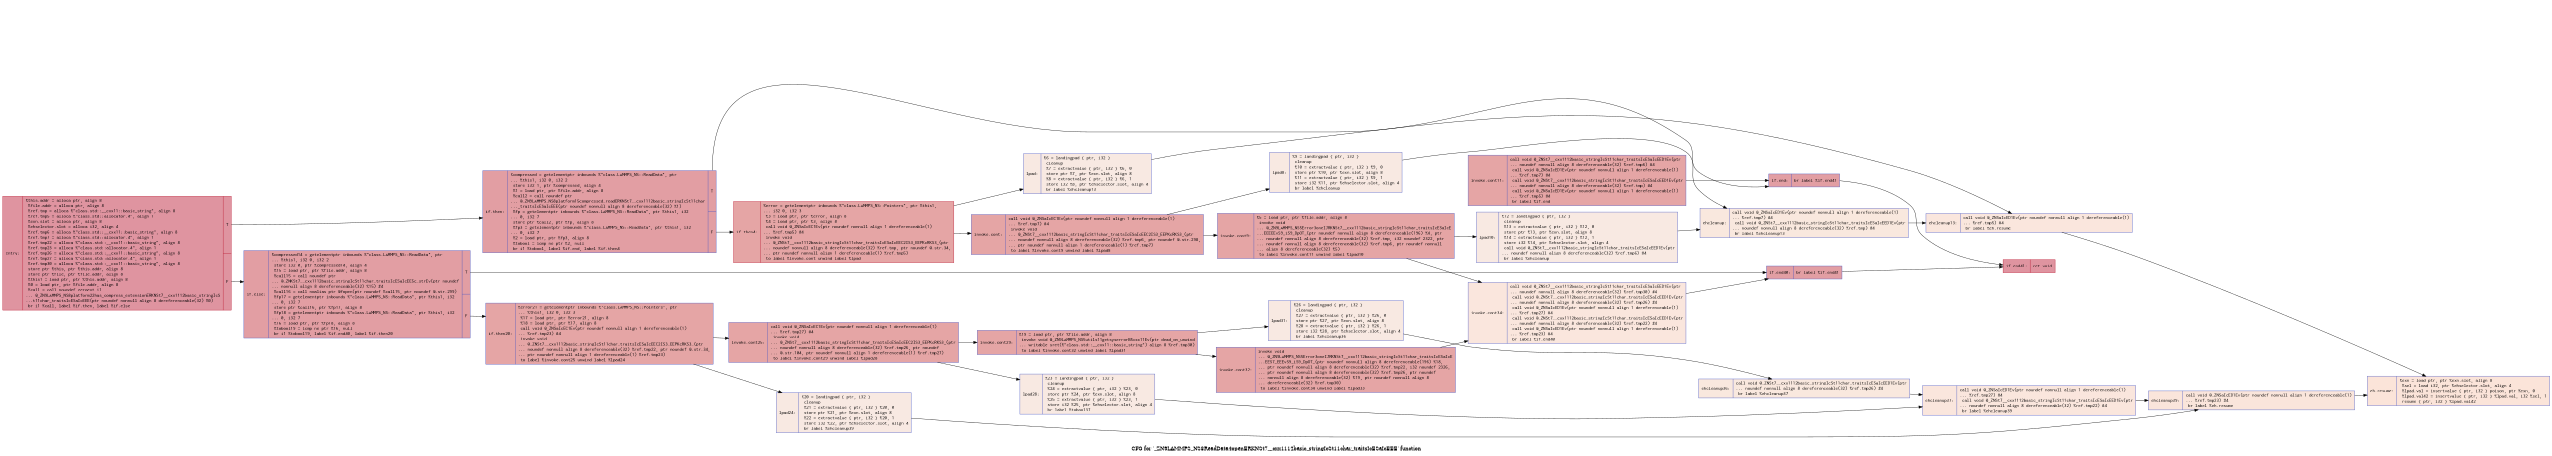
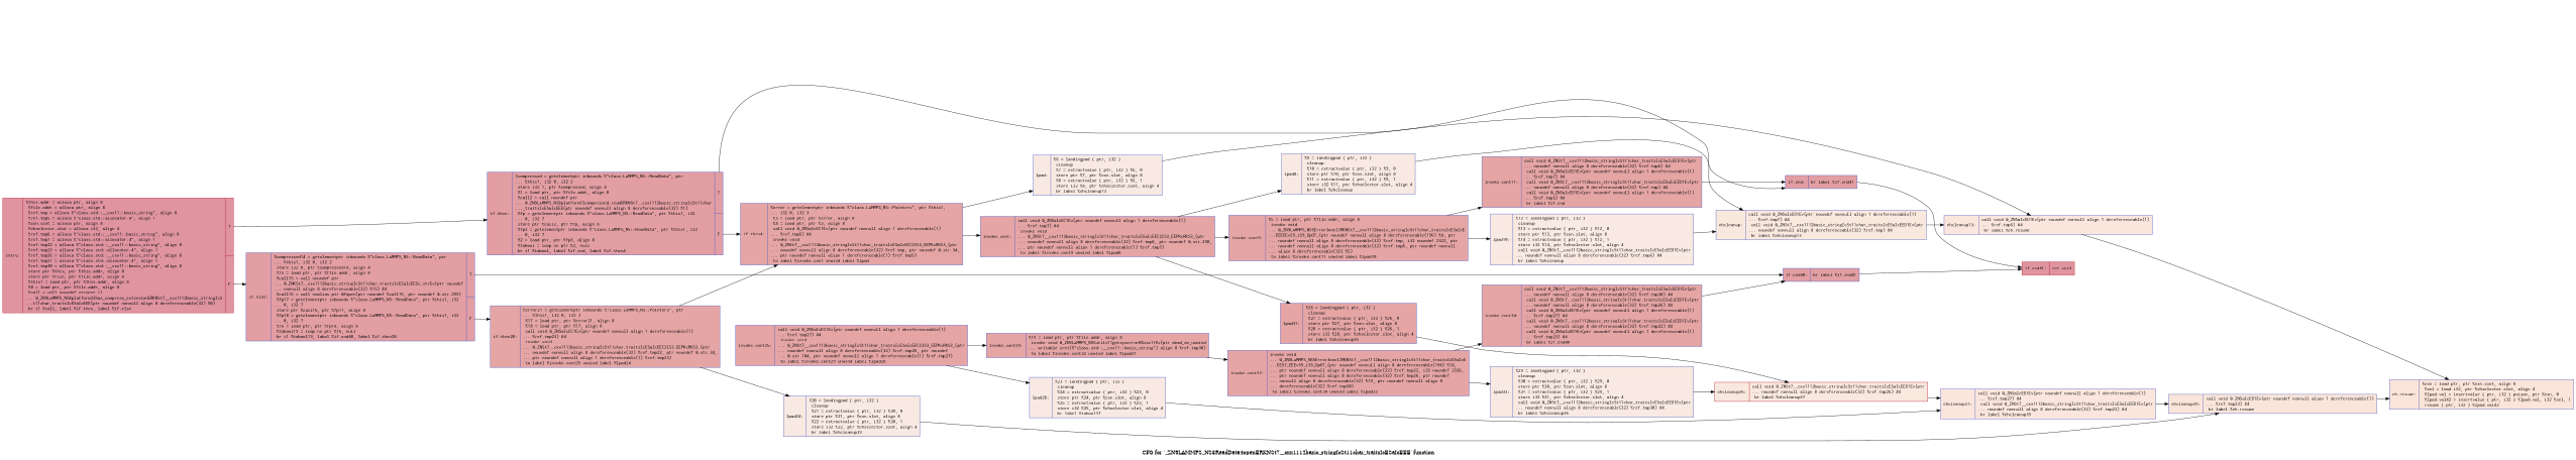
  digraph {
    label="CFG for '_ZN9LAMMPS_NS8ReadData4openERKNSt7__cxx1112basic_stringIcSt11char_traitsIcESaIcEEE' function"
    rankdir=LR
    node [color="#3d50c3ff" fillcolor="#c5333470" fontname=Courier shape=record style=filled]
    n1 [color="#b70d28ff" fillcolor="#b70d2870" label="{entry:\l|  %this.addr = alloca ptr, align 8\l  %file.addr = alloca ptr, align 8\l  %ref.tmp = alloca %\"class.std::__cxx11::basic_string\", align 8\l  %ref.tmp5 = alloca %\"class.std::allocator.4\", align 1\l  %exn.slot = alloca ptr, align 8\l  %ehselector.slot = alloca i32, align 4\l  %ref.tmp6 = alloca %\"class.std::__cxx11::basic_string\", align 8\l  %ref.tmp7 = alloca %\"class.std::allocator.4\", align 1\l  %ref.tmp22 = alloca %\"class.std::__cxx11::basic_string\", align 8\l  %ref.tmp23 = alloca %\"class.std::allocator.4\", align 1\l  %ref.tmp26 = alloca %\"class.std::__cxx11::basic_string\", align 8\l  %ref.tmp27 = alloca %\"class.std::allocator.4\", align 1\l  %ref.tmp30 = alloca %\"class.std::__cxx11::basic_string\", align 8\l  store ptr %this, ptr %this.addr, align 8\l  store ptr %file, ptr %file.addr, align 8\l  %this1 = load ptr, ptr %this.addr, align 8\l  %0 = load ptr, ptr %file.addr, align 8\l  %call = call noundef zeroext i1\l... @_ZN9LAMMPS_NS8platform22has_compress_extensionERKNSt7__cxx1112basic_stringIcS\l...t11char_traitsIcESaIcEEE(ptr noundef nonnull align 8 dereferenceable(32) %0)\l  br i1 %call, label %if.then, label %if.else\l|{<s0>T|<s1>F}}"]
    n2 [fillcolor="#be242e70" label="{if.then:\l|  %compressed = getelementptr inbounds %\"class.LAMMPS_NS::ReadData\", ptr\l... %this1, i32 0, i32 2\l  store i32 1, ptr %compressed, align 4\l  %1 = load ptr, ptr %file.addr, align 8\l  %call2 = call noundef ptr\l... @_ZN9LAMMPS_NS8platform15compressed_readERKNSt7__cxx1112basic_stringIcSt11char\l..._traitsIcESaIcEEE(ptr noundef nonnull align 8 dereferenceable(32) %1)\l  %fp = getelementptr inbounds %\"class.LAMMPS_NS::ReadData\", ptr %this1, i32\l... 0, i32 7\l  store ptr %call2, ptr %fp, align 8\l  %fp3 = getelementptr inbounds %\"class.LAMMPS_NS::ReadData\", ptr %this1, i32\l... 0, i32 7\l  %2 = load ptr, ptr %fp3, align 8\l  %tobool = icmp ne ptr %2, null\l  br i1 %tobool, label %if.end, label %if.then4\l|{<s0>T|<s1>F}}"]
    n3 [fillcolor="#be242e70" label="{if.else:\l|  %compressed14 = getelementptr inbounds %\"class.LAMMPS_NS::ReadData\", ptr\l... %this1, i32 0, i32 2\l  store i32 0, ptr %compressed14, align 4\l  %15 = load ptr, ptr %file.addr, align 8\l  %call15 = call noundef ptr\l... @_ZNKSt7__cxx1112basic_stringIcSt11char_traitsIcESaIcEE5c_strEv(ptr noundef\l... nonnull align 8 dereferenceable(32) %15) #4\l  %call16 = call noalias ptr @fopen(ptr noundef %call15, ptr noundef @.str.299)\l  %fp17 = getelementptr inbounds %\"class.LAMMPS_NS::ReadData\", ptr %this1, i32\l... 0, i32 7\l  store ptr %call16, ptr %fp17, align 8\l  %fp18 = getelementptr inbounds %\"class.LAMMPS_NS::ReadData\", ptr %this1, i32\l... 0, i32 7\l  %16 = load ptr, ptr %fp18, align 8\l  %tobool19 = icmp ne ptr %16, null\l  br i1 %tobool19, label %if.end40, label %if.then20\l|{<s0>T|<s1>F}}"]
    n4 [fillcolor="#be242e70" label="{if.end:\l|  br label %if.end41\l}"]
-   n5 [color="#b70d28ff" label="{if.then4:\l|  %error = getelementptr inbounds %\"class.LAMMPS_NS::Pointers\", ptr %this1,\l... i32 0, i32 3\l  %3 = load ptr, ptr %error, align 8\l  %4 = load ptr, ptr %3, align 8\l  call void @_ZNSaIcEC1Ev(ptr noundef nonnull align 1 dereferenceable(1)\l... %ref.tmp5) #4\l  invoke void\l... @_ZNSt7__cxx1112basic_stringIcSt11char_traitsIcESaIcEEC2IS3_EEPKcRKS3_(ptr\l... noundef nonnull align 8 dereferenceable(32) %ref.tmp, ptr noundef @.str.34,\l... ptr noundef nonnull align 1 dereferenceable(1) %ref.tmp5)\l          to label %invoke.cont unwind label %lpad\l}"]
+   n5 [label="{if.then4:\l|  %error = getelementptr inbounds %\"class.LAMMPS_NS::Pointers\", ptr %this1,\l... i32 0, i32 3\l  %3 = load ptr, ptr %error, align 8\l  %4 = load ptr, ptr %3, align 8\l  call void @_ZNSaIcEC1Ev(ptr noundef nonnull align 1 dereferenceable(1)\l... %ref.tmp5) #4\l  invoke void\l... @_ZNSt7__cxx1112basic_stringIcSt11char_traitsIcESaIcEEC2IS3_EEPKcRKS3_(ptr\l... noundef nonnull align 8 dereferenceable(32) %ref.tmp, ptr noundef @.str.34,\l... ptr noundef nonnull align 1 dereferenceable(1) %ref.tmp5)\l          to label %invoke.cont unwind label %lpad\l}"]
    n6 [fillcolor="#be242e70" label="{if.end40:\l|  br label %if.end41\l}"]
    n7 [label="{if.then20:\l|  %error21 = getelementptr inbounds %\"class.LAMMPS_NS::Pointers\", ptr\l... %this1, i32 0, i32 3\l  %17 = load ptr, ptr %error21, align 8\l  %18 = load ptr, ptr %17, align 8\l  call void @_ZNSaIcEC1Ev(ptr noundef nonnull align 1 dereferenceable(1)\l... %ref.tmp23) #4\l  invoke void\l... @_ZNSt7__cxx1112basic_stringIcSt11char_traitsIcESaIcEEC2IS3_EEPKcRKS3_(ptr\l... noundef nonnull align 8 dereferenceable(32) %ref.tmp22, ptr noundef @.str.34,\l... ptr noundef nonnull align 1 dereferenceable(1) %ref.tmp23)\l          to label %invoke.cont25 unwind label %lpad24\l}"]
    n8 [color="#b70d28ff" fillcolor="#b70d2870" label="{if.end41:\l|  ret void\l}"]
    n9 [label="{invoke.cont:\l|  call void @_ZNSaIcEC1Ev(ptr noundef nonnull align 1 dereferenceable(1)\l... %ref.tmp7) #4\l  invoke void\l... @_ZNSt7__cxx1112basic_stringIcSt11char_traitsIcESaIcEEC2IS3_EEPKcRKS3_(ptr\l... noundef nonnull align 8 dereferenceable(32) %ref.tmp6, ptr noundef @.str.298,\l... ptr noundef nonnull align 1 dereferenceable(1) %ref.tmp7)\l          to label %invoke.cont9 unwind label %lpad8\l}"]
    n10 [fillcolor="#efcebd70" label="{lpad:\l|  %6 = landingpad \{ ptr, i32 \}\l          cleanup\l  %7 = extractvalue \{ ptr, i32 \} %6, 0\l  store ptr %7, ptr %exn.slot, align 8\l  %8 = extractvalue \{ ptr, i32 \} %6, 1\l  store i32 %8, ptr %ehselector.slot, align 4\l  br label %ehcleanup13\l}"]
    n11 [label="{invoke.cont25:\l|  call void @_ZNSaIcEC1Ev(ptr noundef nonnull align 1 dereferenceable(1)\l... %ref.tmp27) #4\l  invoke void\l... @_ZNSt7__cxx1112basic_stringIcSt11char_traitsIcESaIcEEC2IS3_EEPKcRKS3_(ptr\l... noundef nonnull align 8 dereferenceable(32) %ref.tmp26, ptr noundef\l... @.str.104, ptr noundef nonnull align 1 dereferenceable(1) %ref.tmp27)\l          to label %invoke.cont29 unwind label %lpad28\l}"]
    n12 [fillcolor="#efcebd70" label="{lpad24:\l|  %20 = landingpad \{ ptr, i32 \}\l          cleanup\l  %21 = extractvalue \{ ptr, i32 \} %20, 0\l  store ptr %21, ptr %exn.slot, align 8\l  %22 = extractvalue \{ ptr, i32 \} %20, 1\l  store i32 %22, ptr %ehselector.slot, align 4\l  br label %ehcleanup39\l}"]
    n13 [label="{invoke.cont9:\l|  %5 = load ptr, ptr %file.addr, align 8\l  invoke void\l... @_ZN9LAMMPS_NS5Error3oneIJRKNSt7__cxx1112basic_stringIcSt11char_traitsIcESaIcE\l...EEEEEvS9_iS9_DpOT_(ptr noundef nonnull align 8 dereferenceable(196) %4, ptr\l... noundef nonnull align 8 dereferenceable(32) %ref.tmp, i32 noundef 2322, ptr\l... noundef nonnull align 8 dereferenceable(32) %ref.tmp6, ptr noundef nonnull\l... align 8 dereferenceable(32) %5)\l          to label %invoke.cont11 unwind label %lpad10\l}"]
    n14 [fillcolor="#efcebd70" label="{lpad8:\l|  %9 = landingpad \{ ptr, i32 \}\l          cleanup\l  %10 = extractvalue \{ ptr, i32 \} %9, 0\l  store ptr %10, ptr %exn.slot, align 8\l  %11 = extractvalue \{ ptr, i32 \} %9, 1\l  store i32 %11, ptr %ehselector.slot, align 4\l  br label %ehcleanup\l}"]
    n15 [fillcolor="#f3c7b170" label="{ehcleanup13:\l|  call void @_ZNSaIcED1Ev(ptr noundef nonnull align 1 dereferenceable(1)\l... %ref.tmp5) #4\l  br label %eh.resume\l}"]
    n16 [label="{invoke.cont11:\l|  call void @_ZNSt7__cxx1112basic_stringIcSt11char_traitsIcESaIcEED1Ev(ptr\l... noundef nonnull align 8 dereferenceable(32) %ref.tmp6) #4\l  call void @_ZNSaIcED1Ev(ptr noundef nonnull align 1 dereferenceable(1)\l... %ref.tmp7) #4\l  call void @_ZNSt7__cxx1112basic_stringIcSt11char_traitsIcESaIcEED1Ev(ptr\l... noundef nonnull align 8 dereferenceable(32) %ref.tmp) #4\l  call void @_ZNSaIcED1Ev(ptr noundef nonnull align 1 dereferenceable(1)\l... %ref.tmp5) #4\l  br label %if.end\l}"]
    n17 [fillcolor="#efcebd70" label="{lpad10:\l|  %12 = landingpad \{ ptr, i32 \}\l          cleanup\l  %13 = extractvalue \{ ptr, i32 \} %12, 0\l  store ptr %13, ptr %exn.slot, align 8\l  %14 = extractvalue \{ ptr, i32 \} %12, 1\l  store i32 %14, ptr %ehselector.slot, align 4\l  call void @_ZNSt7__cxx1112basic_stringIcSt11char_traitsIcESaIcEED1Ev(ptr\l... noundef nonnull align 8 dereferenceable(32) %ref.tmp6) #4\l  br label %ehcleanup\l}"]
    n18 [fillcolor="#f2cab570" label="{ehcleanup:\l|  call void @_ZNSaIcED1Ev(ptr noundef nonnull align 1 dereferenceable(1)\l... %ref.tmp7) #4\l  call void @_ZNSt7__cxx1112basic_stringIcSt11char_traitsIcESaIcEED1Ev(ptr\l... noundef nonnull align 8 dereferenceable(32) %ref.tmp) #4\l  br label %ehcleanup13\l}"]
    n19 [fillcolor="#f5c1a970" label="{eh.resume:\l|  %exn = load ptr, ptr %exn.slot, align 8\l  %sel = load i32, ptr %ehselector.slot, align 4\l  %lpad.val = insertvalue \{ ptr, i32 \} poison, ptr %exn, 0\l  %lpad.val42 = insertvalue \{ ptr, i32 \} %lpad.val, i32 %sel, 1\l  resume \{ ptr, i32 \} %lpad.val42\l}"]
    n20 [label="{invoke.cont29:\l|  %19 = load ptr, ptr %file.addr, align 8\l  invoke void @_ZN9LAMMPS_NS5utils11getsyserrorB5cxx11Ev(ptr dead_on_unwind\l... writable sret(%\"class.std::__cxx11::basic_string\") align 8 %ref.tmp30)\l          to label %invoke.cont32 unwind label %lpad31\l}"]
    n21 [fillcolor="#efcebd70" label="{lpad28:\l|  %23 = landingpad \{ ptr, i32 \}\l          cleanup\l  %24 = extractvalue \{ ptr, i32 \} %23, 0\l  store ptr %24, ptr %exn.slot, align 8\l  %25 = extractvalue \{ ptr, i32 \} %23, 1\l  store i32 %25, ptr %ehselector.slot, align 4\l  br label %tobool37\l}"]
    n22 [fillcolor="#f4c5ad70" label="{ehcleanup39:\l|  call void @_ZNSaIcED1Ev(ptr noundef nonnull align 1 dereferenceable(1)\l... %ref.tmp23) #4\l  br label %eh.resume\l}"]
    n23 [label="{invoke.cont32:\l|  invoke void\l... @_ZN9LAMMPS_NS5Error3oneIJRKNSt7__cxx1112basic_stringIcSt11char_traitsIcESaIcE\l...EES7_EEEvS9_iS9_DpOT_(ptr noundef nonnull align 8 dereferenceable(196) %18,\l... ptr noundef nonnull align 8 dereferenceable(32) %ref.tmp22, i32 noundef 2326,\l... ptr noundef nonnull align 8 dereferenceable(32) %ref.tmp26, ptr noundef\l... nonnull align 8 dereferenceable(32) %19, ptr noundef nonnull align 8\l... dereferenceable(32) %ref.tmp30)\l          to label %invoke.cont34 unwind label %lpad33\l}"]
-   n24 [fillcolor="#efcebd70" label="{lpad31:\l|  %26 = landingpad \{ ptr, i32 \}\l          cleanup\l  %27 = extractvalue \{ ptr, i32 \} %26, 0\l  store ptr %27, ptr %exn.slot, align 8\l  %28 = extractvalue \{ ptr, i32 \} %26, 1\l  store i32 %28, ptr %ehselector.slot, align 4\l  br label %ehcleanup36\l}"]
+   n24 [label="{lpad31:\l|  %26 = landingpad \{ ptr, i32 \}\l          cleanup\l  %27 = extractvalue \{ ptr, i32 \} %26, 0\l  store ptr %27, ptr %exn.slot, align 8\l  %28 = extractvalue \{ ptr, i32 \} %26, 1\l  store i32 %28, ptr %ehselector.slot, align 4\l  br label %ehcleanup36\l}"]
    n25 [fillcolor="#f3c7b170" label="{ehcleanup37:\l|  call void @_ZNSaIcED1Ev(ptr noundef nonnull align 1 dereferenceable(1)\l... %ref.tmp27) #4\l  call void @_ZNSt7__cxx1112basic_stringIcSt11char_traitsIcESaIcEED1Ev(ptr\l... noundef nonnull align 8 dereferenceable(32) %ref.tmp22) #4\l  br label %ehcleanup39\l}"]
-   n26 [fillcolor="#f3c7b170" label="{invoke.cont34:\l|  call void @_ZNSt7__cxx1112basic_stringIcSt11char_traitsIcESaIcEED1Ev(ptr\l... noundef nonnull align 8 dereferenceable(32) %ref.tmp30) #4\l  call void @_ZNSt7__cxx1112basic_stringIcSt11char_traitsIcESaIcEED1Ev(ptr\l... noundef nonnull align 8 dereferenceable(32) %ref.tmp26) #4\l  call void @_ZNSaIcED1Ev(ptr noundef nonnull align 1 dereferenceable(1)\l... %ref.tmp27) #4\l  call void @_ZNSt7__cxx1112basic_stringIcSt11char_traitsIcESaIcEED1Ev(ptr\l... noundef nonnull align 8 dereferenceable(32) %ref.tmp22) #4\l  call void @_ZNSaIcED1Ev(ptr noundef nonnull align 1 dereferenceable(1)\l... %ref.tmp23) #4\l  br label %if.end40\l}"]
-   n28 [fillcolor="#f2cab570" label="{ehcleanup36:\l|  call void @_ZNSt7__cxx1112basic_stringIcSt11char_traitsIcESaIcEED1Ev(ptr\l... noundef nonnull align 8 dereferenceable(32) %ref.tmp26) #4\l  br label %ehcleanup37\l}"]
+   n26 [label="{invoke.cont34:\l|  call void @_ZNSt7__cxx1112basic_stringIcSt11char_traitsIcESaIcEED1Ev(ptr\l... noundef nonnull align 8 dereferenceable(32) %ref.tmp30) #4\l  call void @_ZNSt7__cxx1112basic_stringIcSt11char_traitsIcESaIcEED1Ev(ptr\l... noundef nonnull align 8 dereferenceable(32) %ref.tmp26) #4\l  call void @_ZNSaIcED1Ev(ptr noundef nonnull align 1 dereferenceable(1)\l... %ref.tmp27) #4\l  call void @_ZNSt7__cxx1112basic_stringIcSt11char_traitsIcESaIcEED1Ev(ptr\l... noundef nonnull align 8 dereferenceable(32) %ref.tmp22) #4\l  call void @_ZNSaIcED1Ev(ptr noundef nonnull align 1 dereferenceable(1)\l... %ref.tmp23) #4\l  br label %if.end40\l}"]
+   n27 [fillcolor="#efcebd70" label="{lpad33:\l|  %29 = landingpad \{ ptr, i32 \}\l          cleanup\l  %30 = extractvalue \{ ptr, i32 \} %29, 0\l  store ptr %30, ptr %exn.slot, align 8\l  %31 = extractvalue \{ ptr, i32 \} %29, 1\l  store i32 %31, ptr %ehselector.slot, align 4\l  call void @_ZNSt7__cxx1112basic_stringIcSt11char_traitsIcESaIcEED1Ev(ptr\l... noundef nonnull align 8 dereferenceable(32) %ref.tmp30) #4\l  br label %ehcleanup36\l}"]
+   n28 [color="#b70d28ff" fillcolor="#f2cab570" label="{ehcleanup36:\l|  call void @_ZNSt7__cxx1112basic_stringIcSt11char_traitsIcESaIcEED1Ev(ptr\l... noundef nonnull align 8 dereferenceable(32) %ref.tmp26) #4\l  br label %ehcleanup37\l}"]
    n1 -> n2 [tailport=s0]
    n1 -> n3 [tailport=s1]
    n2 -> n4 [tailport=s0]
    n2 -> n5 [tailport=s1]
    n3 -> n6 [tailport=s0]
    n3 -> n7 [tailport=s1]
    n4 -> n8
    n5 -> n9
    n5 -> n10
    n6 -> n8
-   n7 -> n11
+   n7 -> n5
    n7 -> n12
    n9 -> n13
    n9 -> n14
    n10 -> n15
    n11 -> n20
    n11 -> n21
    n12 -> n22
-   n13 -> n26
+   n13 -> n16
    n13 -> n17
    n14 -> n18
    n15 -> n19
    n16 -> n4
    n17 -> n18
    n18 -> n15
    n20 -> n23
-   n20 -> n24
+   n9 -> n24
    n21 -> n25
    n22 -> n19
    n23 -> n26
+   n23 -> n27
    n24 -> n28
    n25 -> n22
    n26 -> n6
+   n27 -> n28
    n28 -> n25
  }
